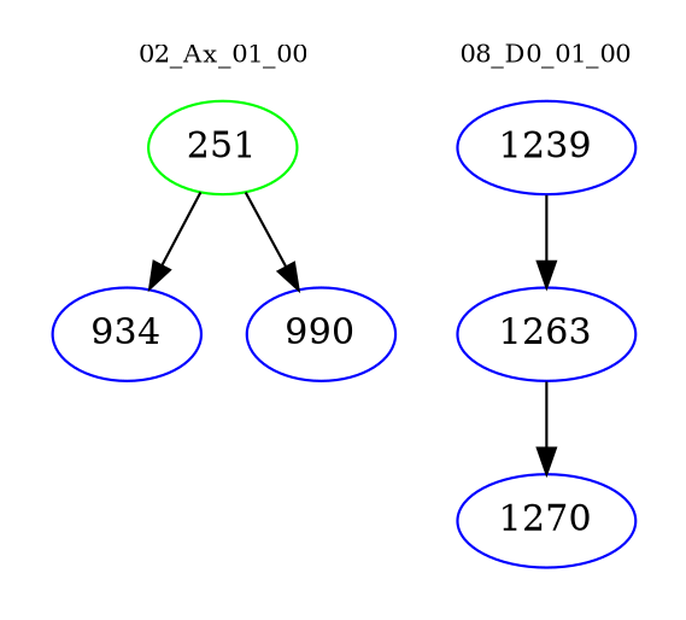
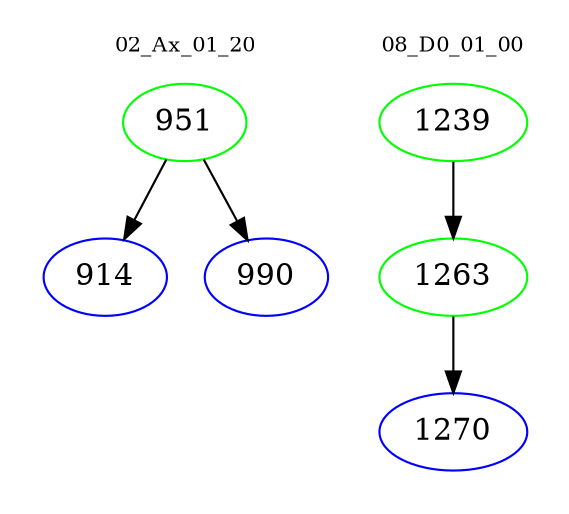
  digraph {
    node [color=green]
    edge [color=black]
-   n1 [label=251]
-   n2 [color=blue label=934]
+   n1 [label=951]
+   n2 [color=blue label=914]
    n3 [color=blue label=990]
-   n4 [color=blue label=1263]
-   n5 [color=blue label=1239]
+   n4 [label=1263]
+   n5 [label=1239]
    n6 [color=blue label=1270]
    subgraph cluster_1 {
      color=white
      fontsize=10
-     label="02_Ax_01_00"
+     label="02_Ax_01_20"
      n1
      n2
      n3
    }
    subgraph cluster_2 {
      color=white
      fontsize=10
      label="08_D0_01_00"
      n4
      n5
      n6
    }
    n1 -> n2
    n1 -> n3
    n4 -> n6
    n5 -> n4
  }
